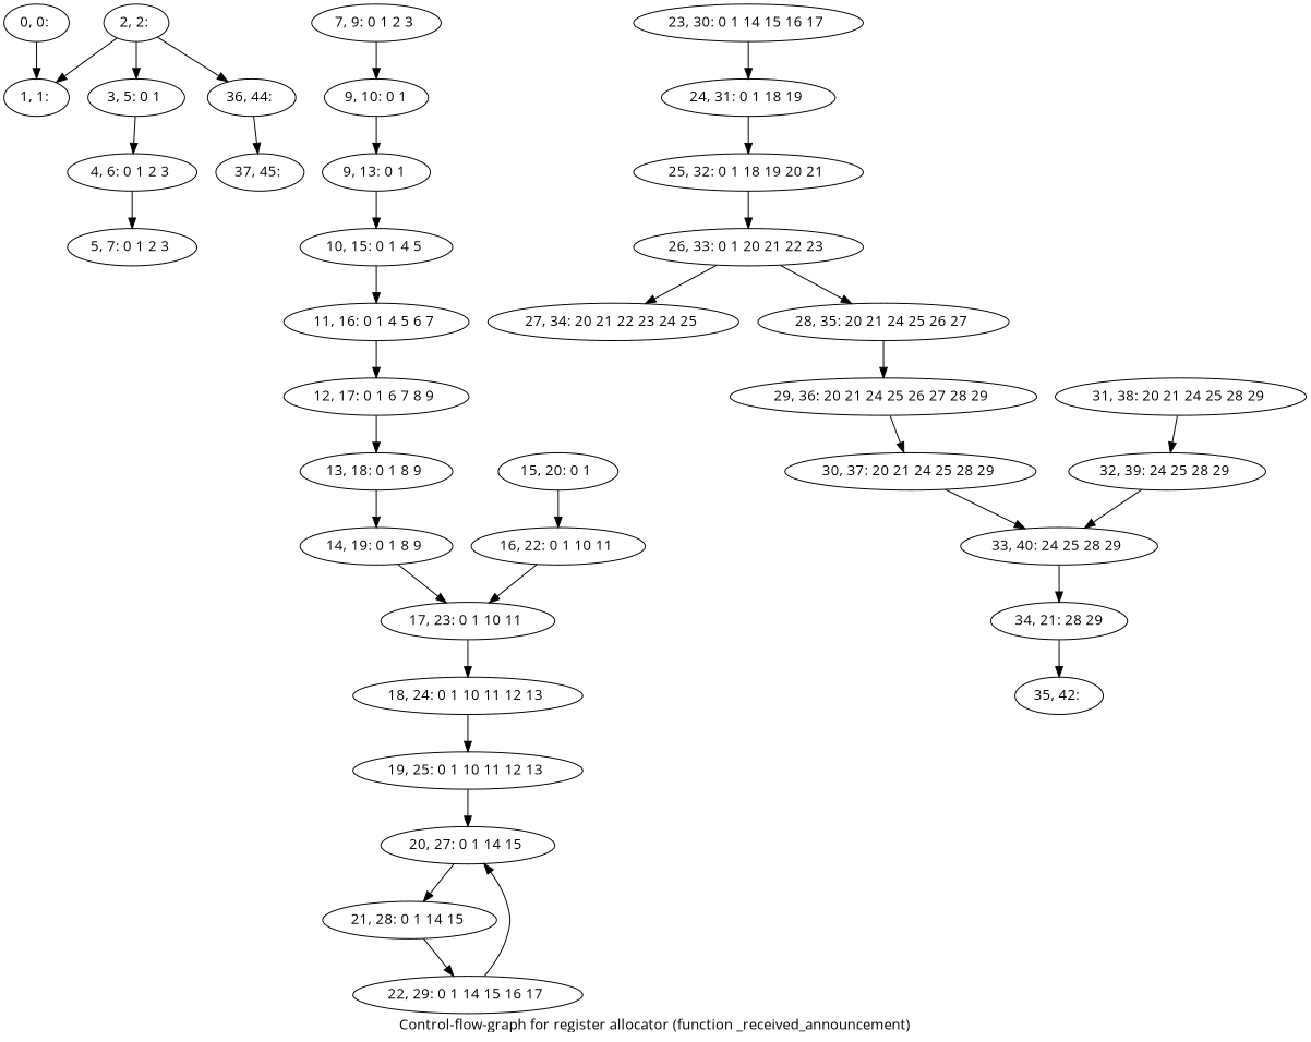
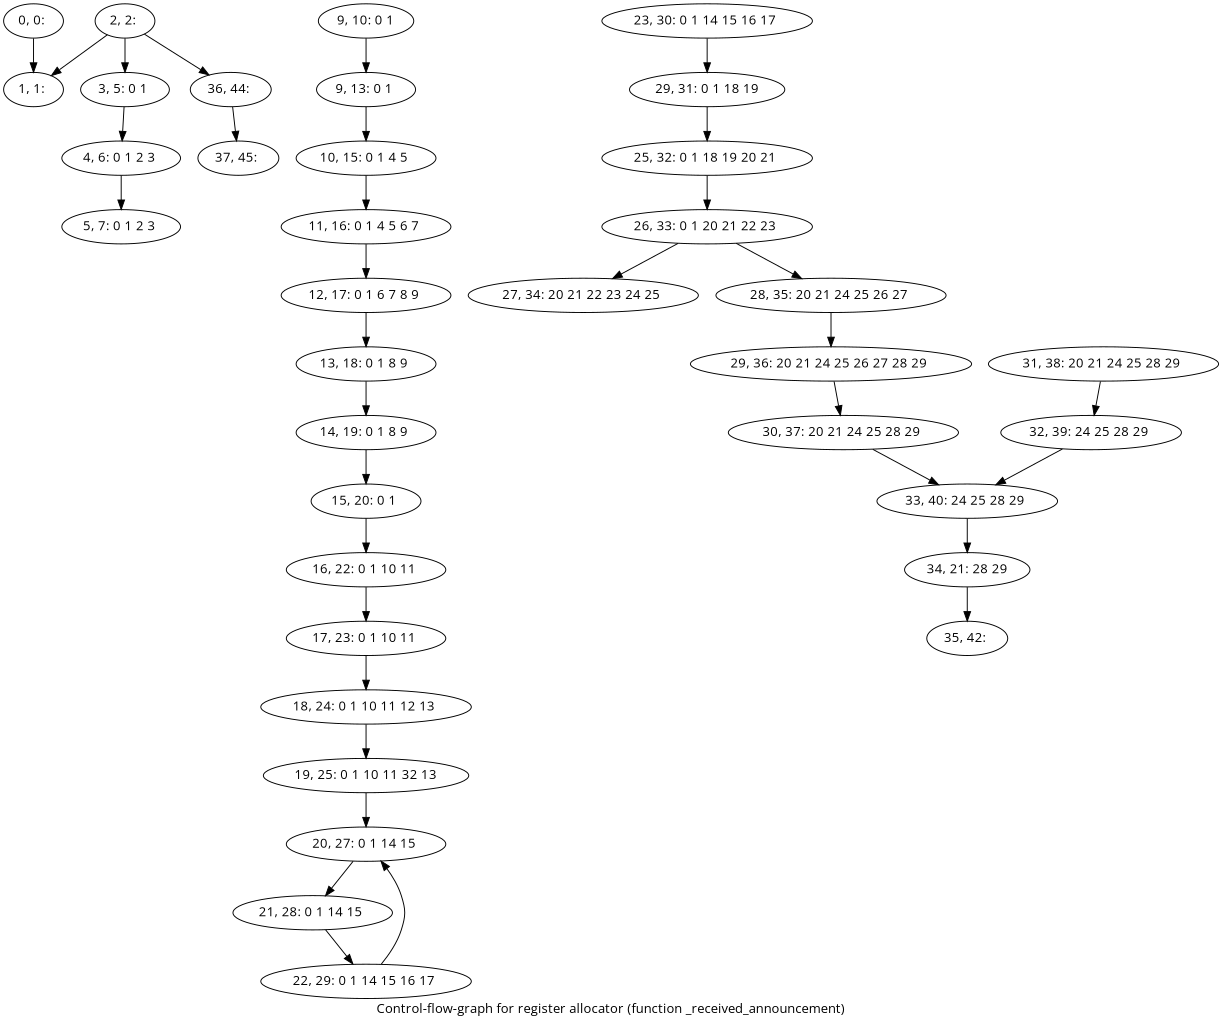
  digraph {
    fontname="Open Sans"
    label="Control-flow-graph for register allocator (function _received_announcement)"
    node [fontname="Open Sans"]
    edge [fontname="Open Sans"]
    n1 [label="0, 0: "]
    n2 [label="1, 1: "]
    n3 [label="2, 2: "]
    n4 [label="3, 5: 0 1 "]
    n5 [label="36, 44: "]
    n6 [label="4, 6: 0 1 2 3 "]
    n7 [label="37, 45: "]
    n8 [label="5, 7: 0 1 2 3 "]
-   n9 [label="7, 9: 0 1 2 3 "]
    n10 [label="9, 10: 0 1"]
    n11 [label="9, 13: 0 1 "]
    n12 [label="10, 15: 0 1 4 5 "]
    n13 [label="11, 16: 0 1 4 5 6 7 "]
    n14 [label="12, 17: 0 1 6 7 8 9 "]
    n15 [label="13, 18: 0 1 8 9 "]
    n16 [label="14, 19: 0 1 8 9 "]
    n17 [label="15, 20: 0 1 "]
    n18 [label="16, 22: 0 1 10 11 "]
    n19 [label="17, 23: 0 1 10 11 "]
    n20 [label="18, 24: 0 1 10 11 12 13 "]
-   n21 [label="19, 25: 0 1 10 11 12 13 "]
+   n21 [label="19, 25: 0 1 10 11 32 13"]
    n22 [label="20, 27: 0 1 14 15 "]
    n23 [label="21, 28: 0 1 14 15 "]
    n24 [label="22, 29: 0 1 14 15 16 17 "]
    n25 [label="23, 30: 0 1 14 15 16 17 "]
-   n26 [label="24, 31: 0 1 18 19 "]
+   n26 [label="29, 31: 0 1 18 19"]
    n27 [label="25, 32: 0 1 18 19 20 21 "]
    n28 [label="26, 33: 0 1 20 21 22 23 "]
    n29 [label="27, 34: 20 21 22 23 24 25 "]
    n30 [label="28, 35: 20 21 24 25 26 27 "]
    n31 [label="29, 36: 20 21 24 25 26 27 28 29 "]
    n32 [label="30, 37: 20 21 24 25 28 29 "]
    n33 [label="33, 40: 24 25 28 29 "]
    n34 [label="31, 38: 20 21 24 25 28 29 "]
    n35 [label="32, 39: 24 25 28 29 "]
    n36 [label="34, 21: 28 29"]
    n37 [label="35, 42: "]
    n1 -> n2
    n3 -> n2
    n3 -> n4
    n3 -> n5
    n4 -> n6
    n5 -> n7
    n6 -> n8
-   n9 -> n10
    n10 -> n11
    n11 -> n12
    n12 -> n13
    n13 -> n14
    n14 -> n15
    n15 -> n16
-   n16 -> n19
+   n16 -> n17
    n17 -> n18
    n18 -> n19
    n19 -> n20
    n20 -> n21
    n21 -> n22
    n22 -> n23
    n23 -> n24
    n24 -> n22
    n25 -> n26
    n26 -> n27
    n27 -> n28
    n28 -> n29
    n28 -> n30
    n30 -> n31
    n31 -> n32
    n32 -> n33
    n33 -> n36
    n34 -> n35
    n35 -> n33
    n36 -> n37
  }
